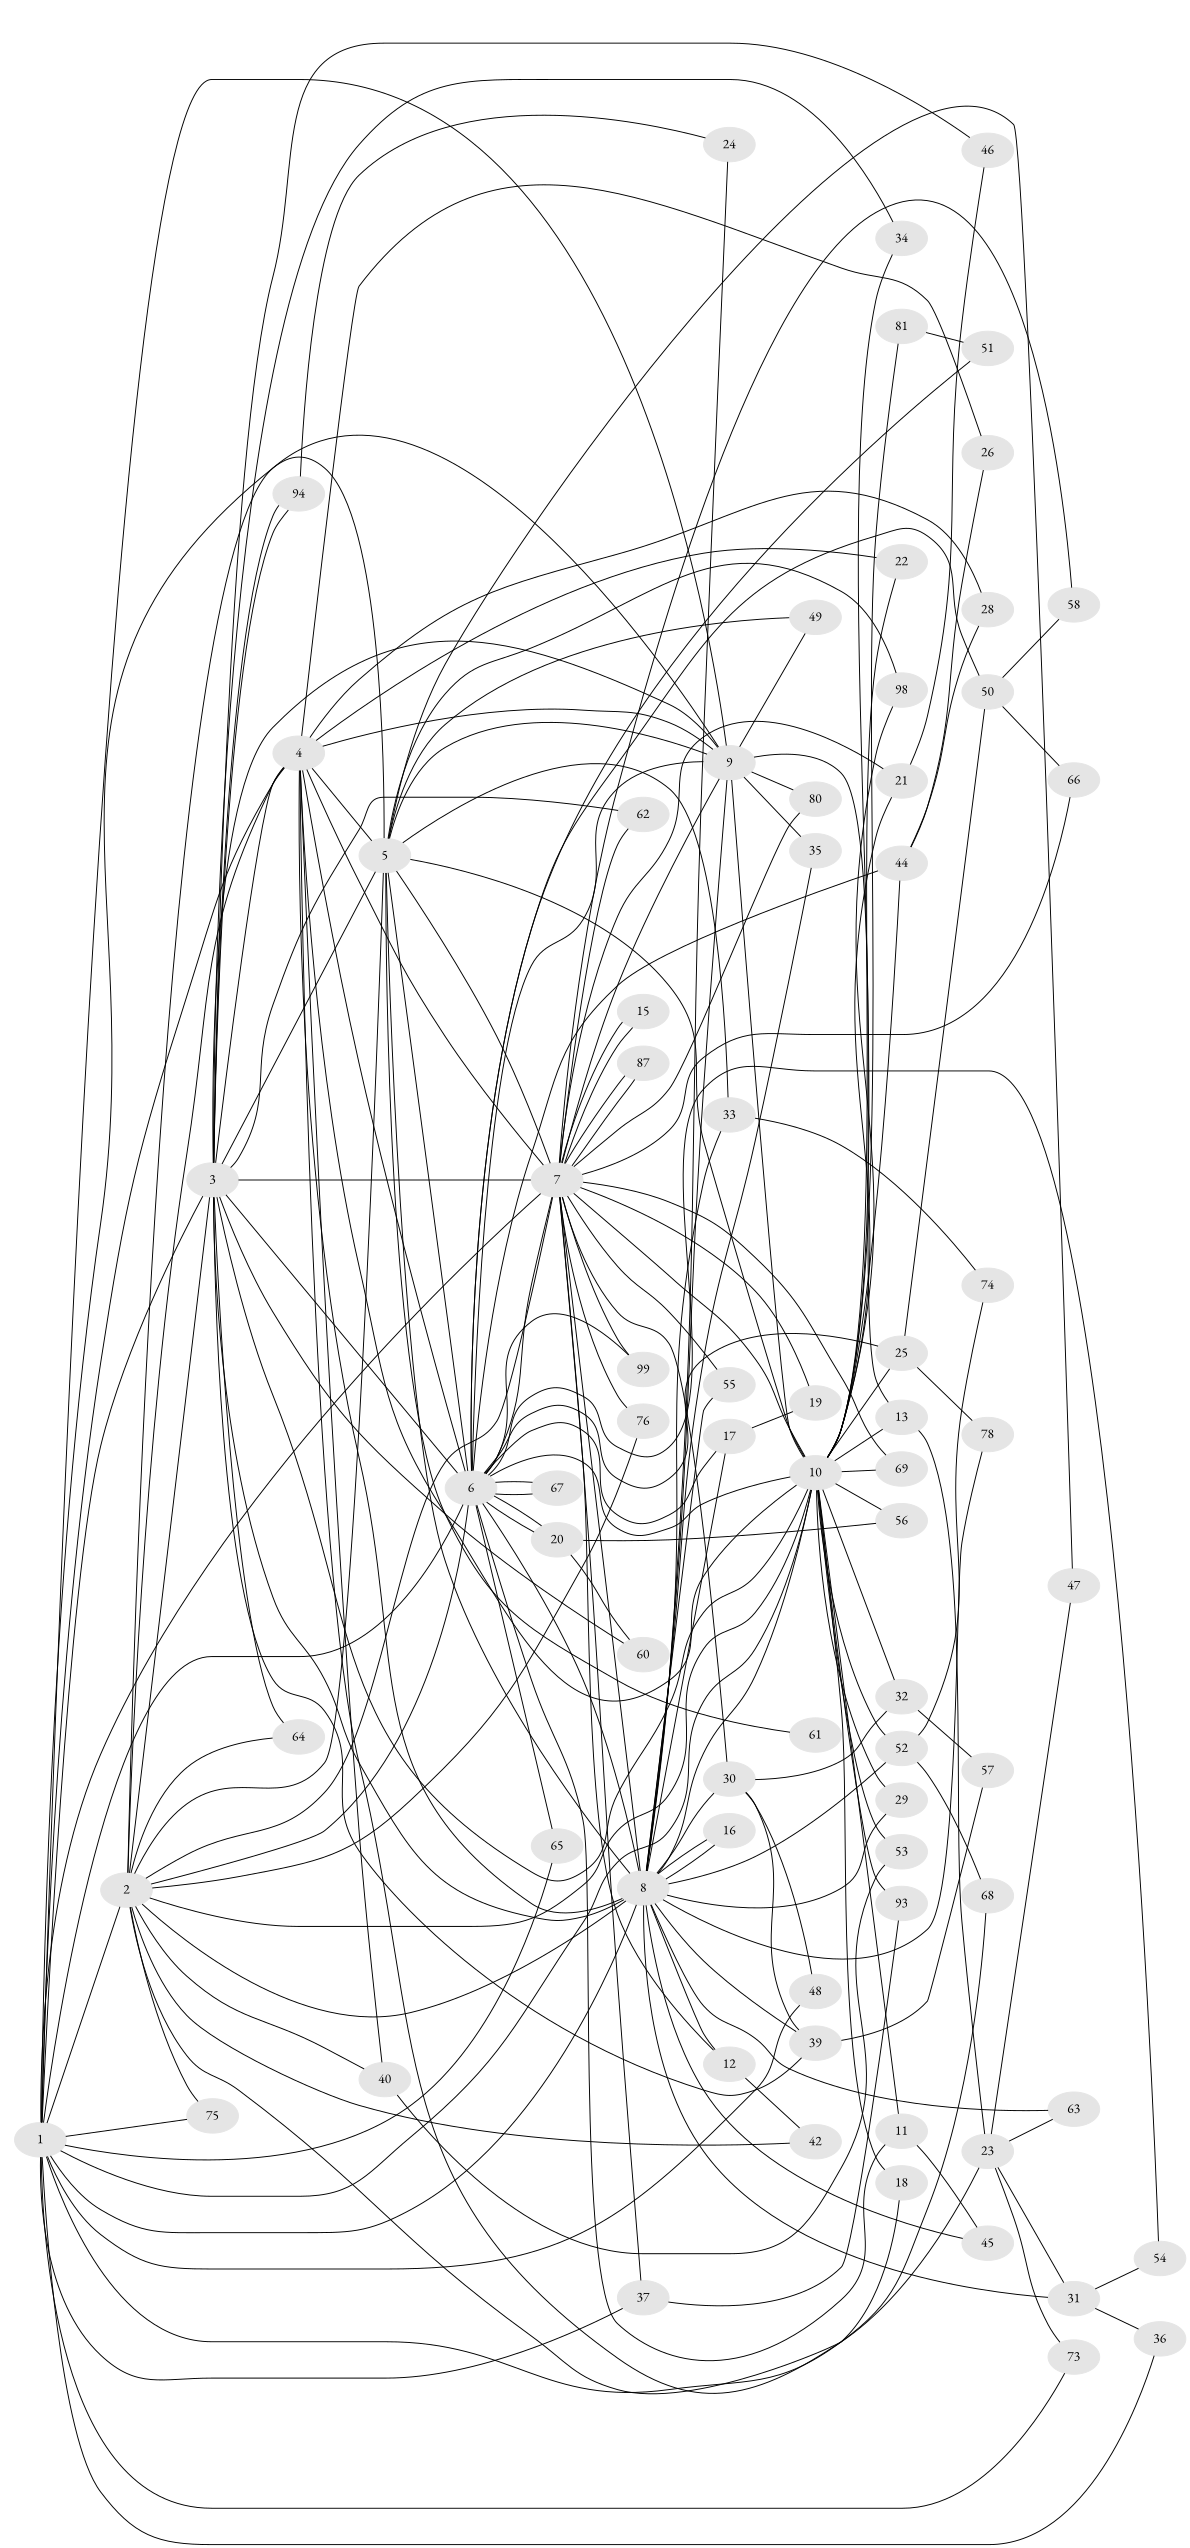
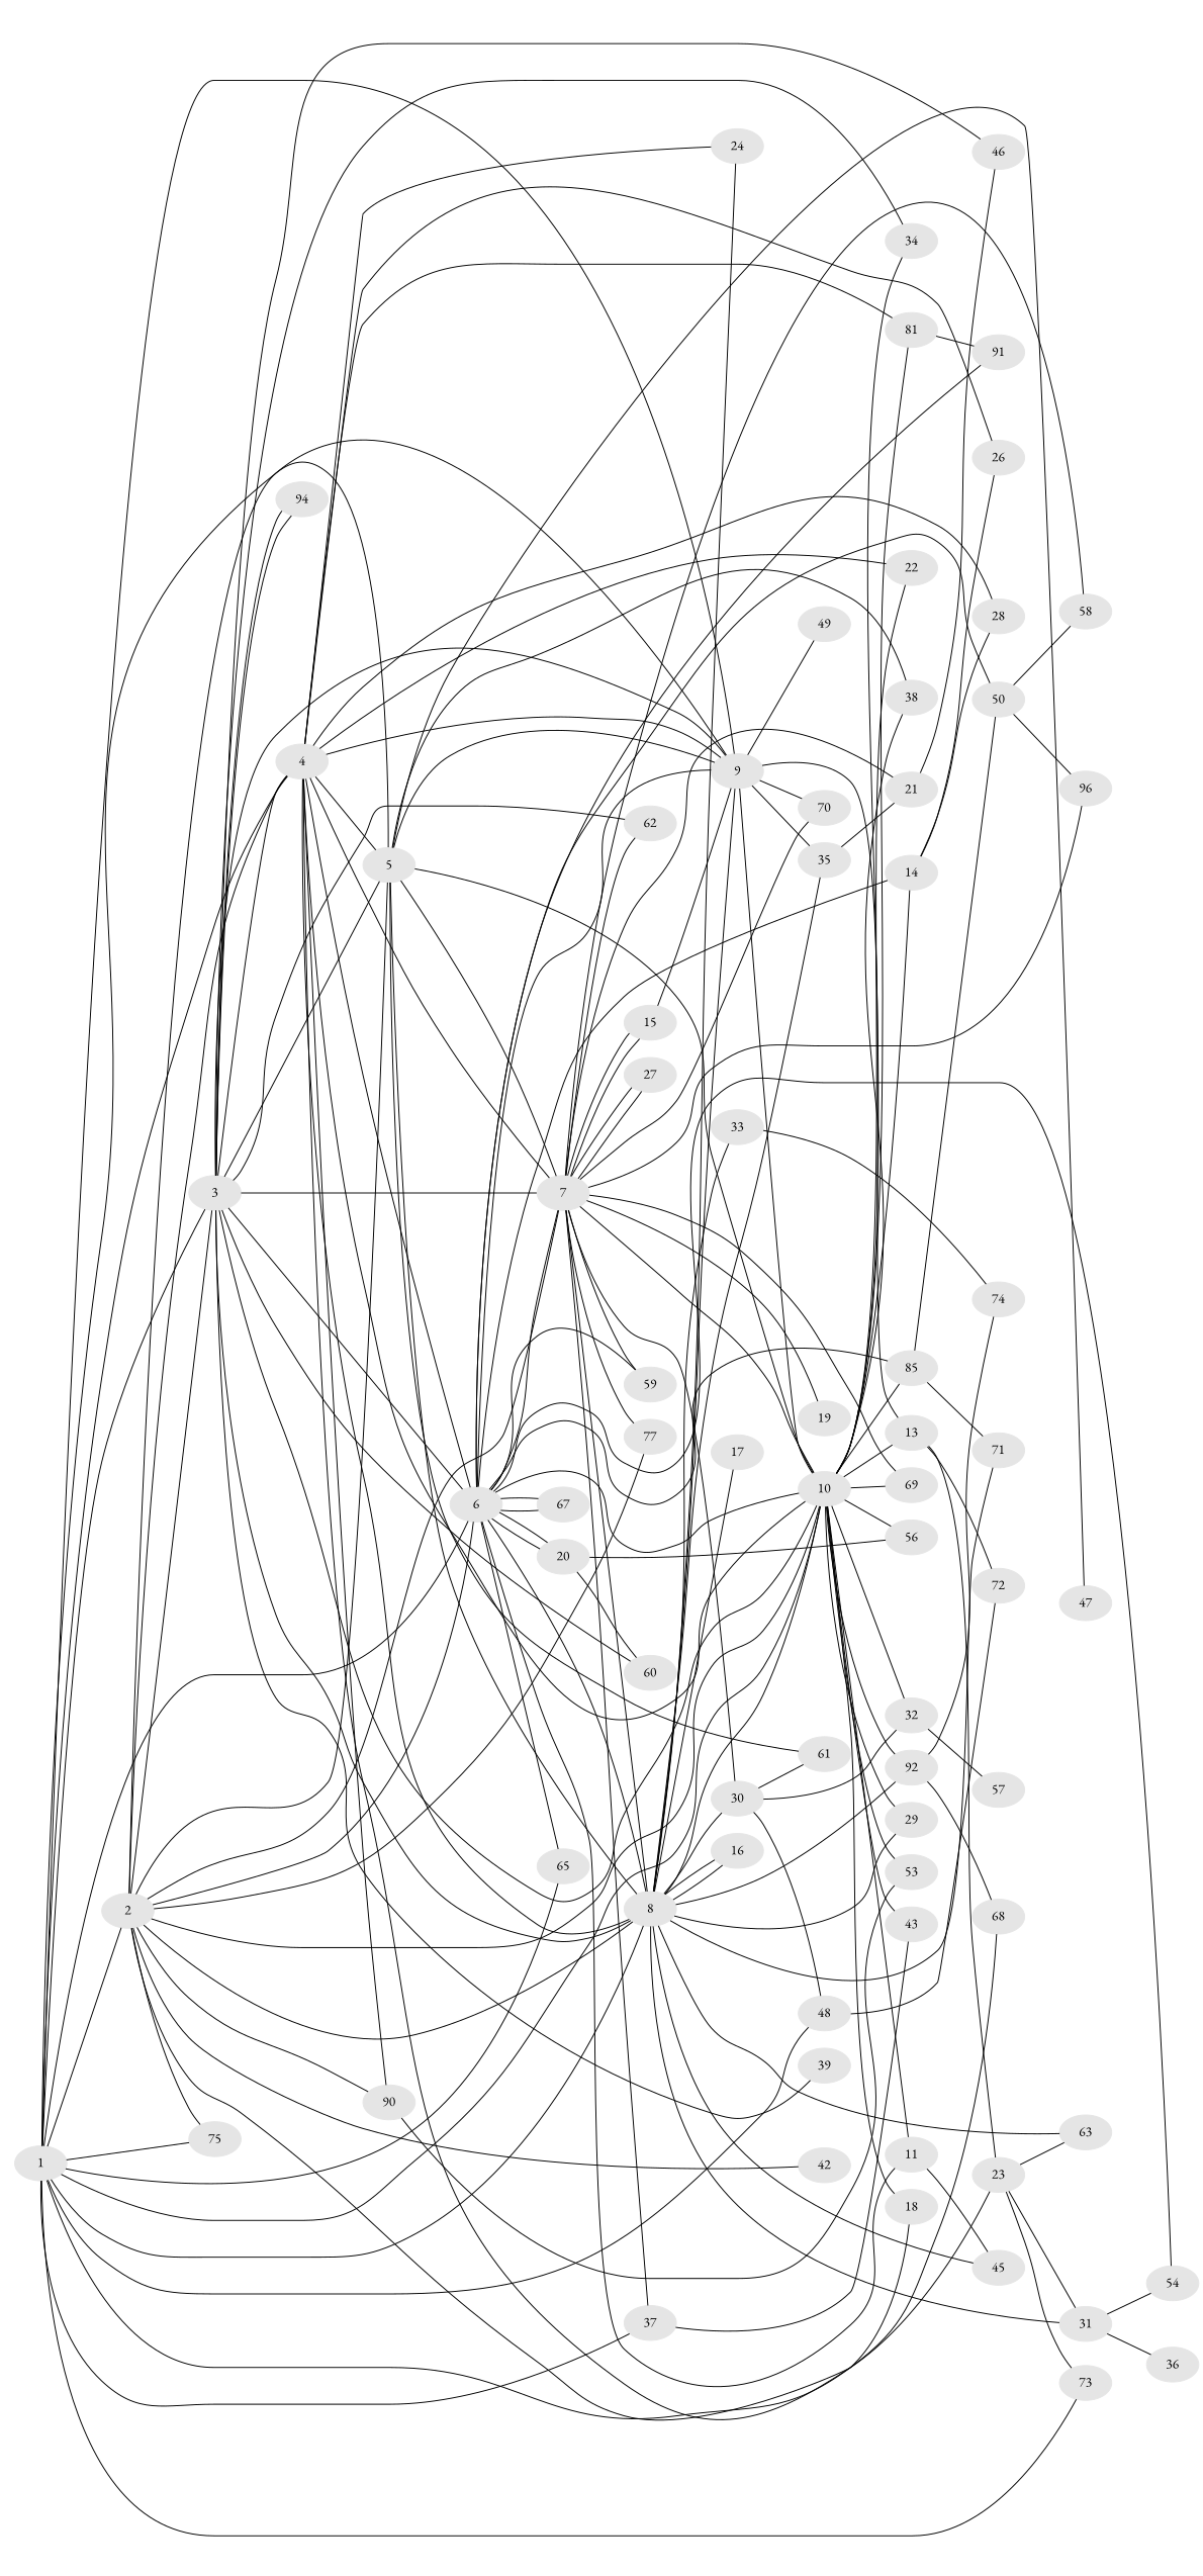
  graph {
    fontname="EB Garamond"
    rankdir=LR
    node [color=gray90 fontname="EB Garamond" style=filled]
    edge [fontname="EB Garamond"]
    1
    2
    3
    4
    5
    6
    7
    8
    9
    10
    36
    37
    48
    65
    68
    73
    75
    18
-   40
+   40 [label=90]
    42
-   64
-   76
+   76 [label=77]
    34
    39
    n25 [label=94]
    46
    60
    62
    22
    23
    24
    26
    28
    n34 [label=81]
    33
-   38 [label=98]
+   38
    47
    49
    61
    11
-   14 [label=44]
+   14
    17
    20
-   25
+   25 [label=85]
    50
-   51
+   51 [label=91]
    54
-   59 [label=99]
+   59
    67
-   12
    15
    19
    21
-   27 [label=87]
+   27
    30
-   55
    58
-   66
+   66 [label=96]
    69
-   70 [label=80]
+   70
    16
    29
    31
    35
    45
-   52
+   52 [label=92]
    63
-   71 [label=78]
+   71
    13
    32
-   43 [label=93]
+   43
    53
    56
+   72
    57
    74
    1 -- 2
    1 -- 3
    1 -- 4
    1 -- 5
    1 -- 6
-   1 -- 7
    1 -- 8
    1 -- 9
    1 -- 10
-   1 -- 36
    1 -- 37
    1 -- 48
    1 -- 65
    1 -- 68
    1 -- 73
    1 -- 75
    2 -- 3
    2 -- 4
    2 -- 5
    2 -- 6
    2 -- 7
    2 -- 8
    2 -- 9
    2 -- 10
    2 -- 75
    2 -- 18
    2 -- 40
    2 -- 42
-   2 -- 64
    2 -- 76
    3 -- 4
    3 -- 5
    3 -- 6
    3 -- 7
    3 -- 8
    3 -- 9
    3 -- 10
-   3 -- 64
    3 -- 34
    3 -- 39
    3 -- n25
    3 -- n25
    3 -- 46
    3 -- 60
    3 -- 62
    4 -- 5
    4 -- 6
    4 -- 7
    4 -- 8
    4 -- 9
    4 -- 10
    4 -- 40
    4 -- 22
    4 -- 23
-   n25 -- 24
+   4 -- 24
    4 -- 26
    4 -- 28
-   5 -- 6
+   4 -- n34
    5 -- 7
    5 -- 8
    5 -- 9
    5 -- 10
-   5 -- 33
    5 -- 38
    5 -- 47
-   5 -- 49
    5 -- 61
    6 -- 7
    6 -- 8
    6 -- 9
    6 -- 10
    6 -- 65
    6 -- 11
    6 -- 14
-   6 -- 17
    6 -- 20
    6 -- 20
    6 -- 25
    6 -- 50
    6 -- 51
    6 -- 54
    6 -- 59
    6 -- 67
    6 -- 67
    7 -- 8
-   7 -- 9
+   15 -- 9
    7 -- 10
    7 -- 37
    7 -- 76
    7 -- 62
    7 -- 59
-   7 -- 12
    7 -- 15
    7 -- 15
    7 -- 19
    7 -- 21
    7 -- 27
    7 -- 27
    7 -- 30
-   7 -- 55
    7 -- 58
    7 -- 66
    7 -- 69
    7 -- 70
    8 -- 9
    8 -- 10
-   8 -- 39
    8 -- 24
    8 -- 33
    8 -- 17
-   8 -- 12
    8 -- 30
-   8 -- 55
    8 -- 16
    8 -- 16
    8 -- 29
    8 -- 31
    8 -- 35
    8 -- 45
    8 -- 52
    8 -- 63
    8 -- 71
    9 -- 10
    9 -- 49
    9 -- 70
    9 -- 35
    9 -- 13
    10 -- 18
    10 -- 34
    10 -- 22
    10 -- n34
    10 -- 38
    10 -- 11
    10 -- 14
    10 -- 25
-   10 -- 21
+   35 -- 21
    10 -- 69
    10 -- 29
    10 -- 52
    10 -- 13
    10 -- 32
    10 -- 43
    10 -- 53
    10 -- 56
    37 -- 43
+   48 -- 72
    40 -- 53
-   39 -- 57
    23 -- 73
-   23 -- 47
    23 -- 31
    23 -- 63
    n34 -- 51
    33 -- 74
    11 -- 45
    14 -- 26
    14 -- 28
-   17 -- 19
    20 -- 60
    20 -- 56
    25 -- 50
    25 -- 71
    50 -- 58
    50 -- 66
-   12 -- 42
    21 -- 46
    30 -- 48
-   30 -- 39
+   30 -- 61
    30 -- 32
    31 -- 36
    31 -- 54
    52 -- 68
    52 -- 74
    13 -- 23
+   13 -- 72
    32 -- 57
  }
